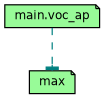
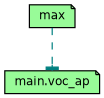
  digraph {
    rankdir=TB
    node [color=black fillcolor=palegreen fontname=Helvetica fontsize=10 shape=note style=filled]
    n1 [fontcolor=black height=0.2 label="main.voc_ap" width=0.4]
    n2 [height=0.2 label=max width=0.4]
-   n1 -> n2 [color=teal fontname=Helvetica fontsize=10 labelfontname=Helvetica labelfontsize=10 style=dashed arrowhead=tee]
+   n2 -> n1 [color=teal fontname=Helvetica fontsize=10 labelfontname=Helvetica labelfontsize=10 style=dashed arrowhead=tee]
  }
